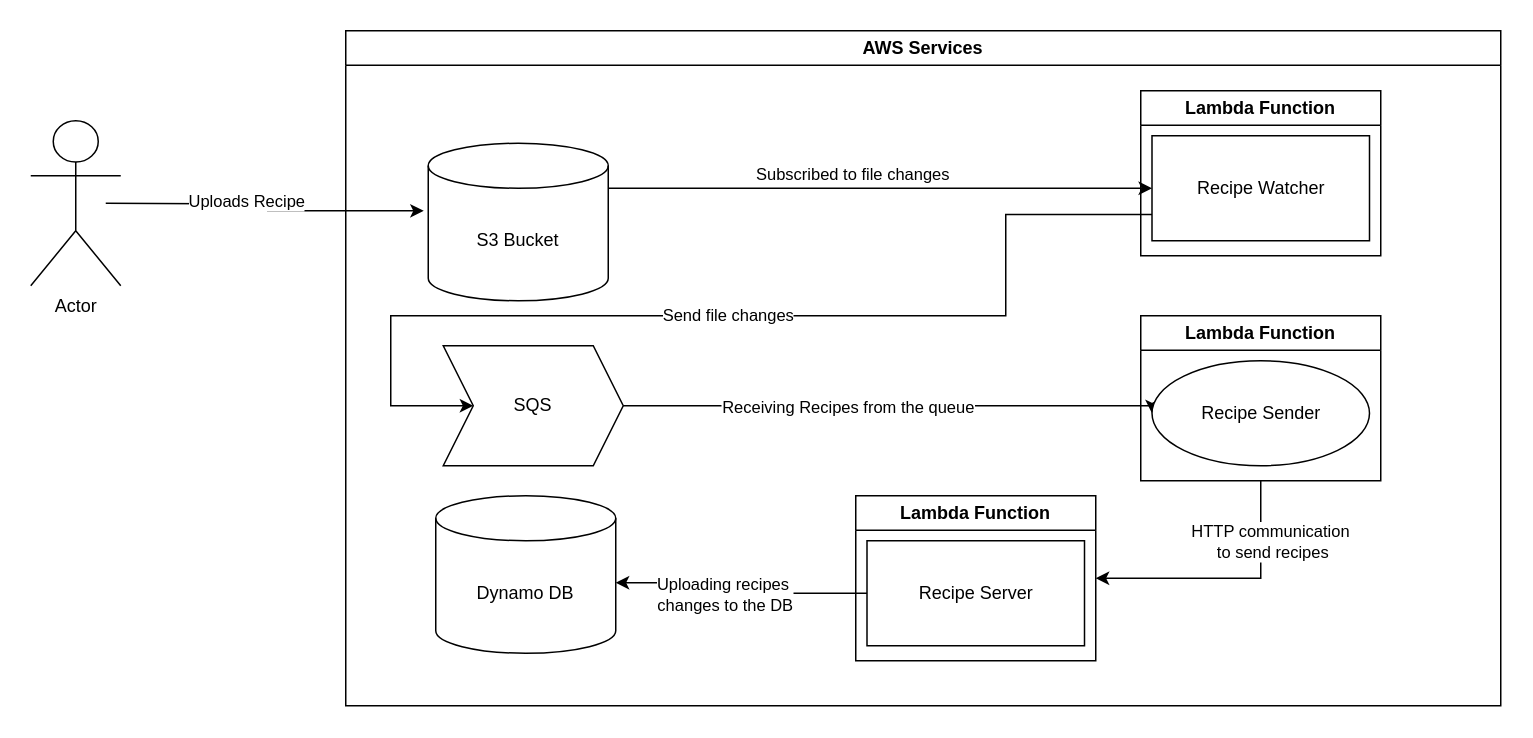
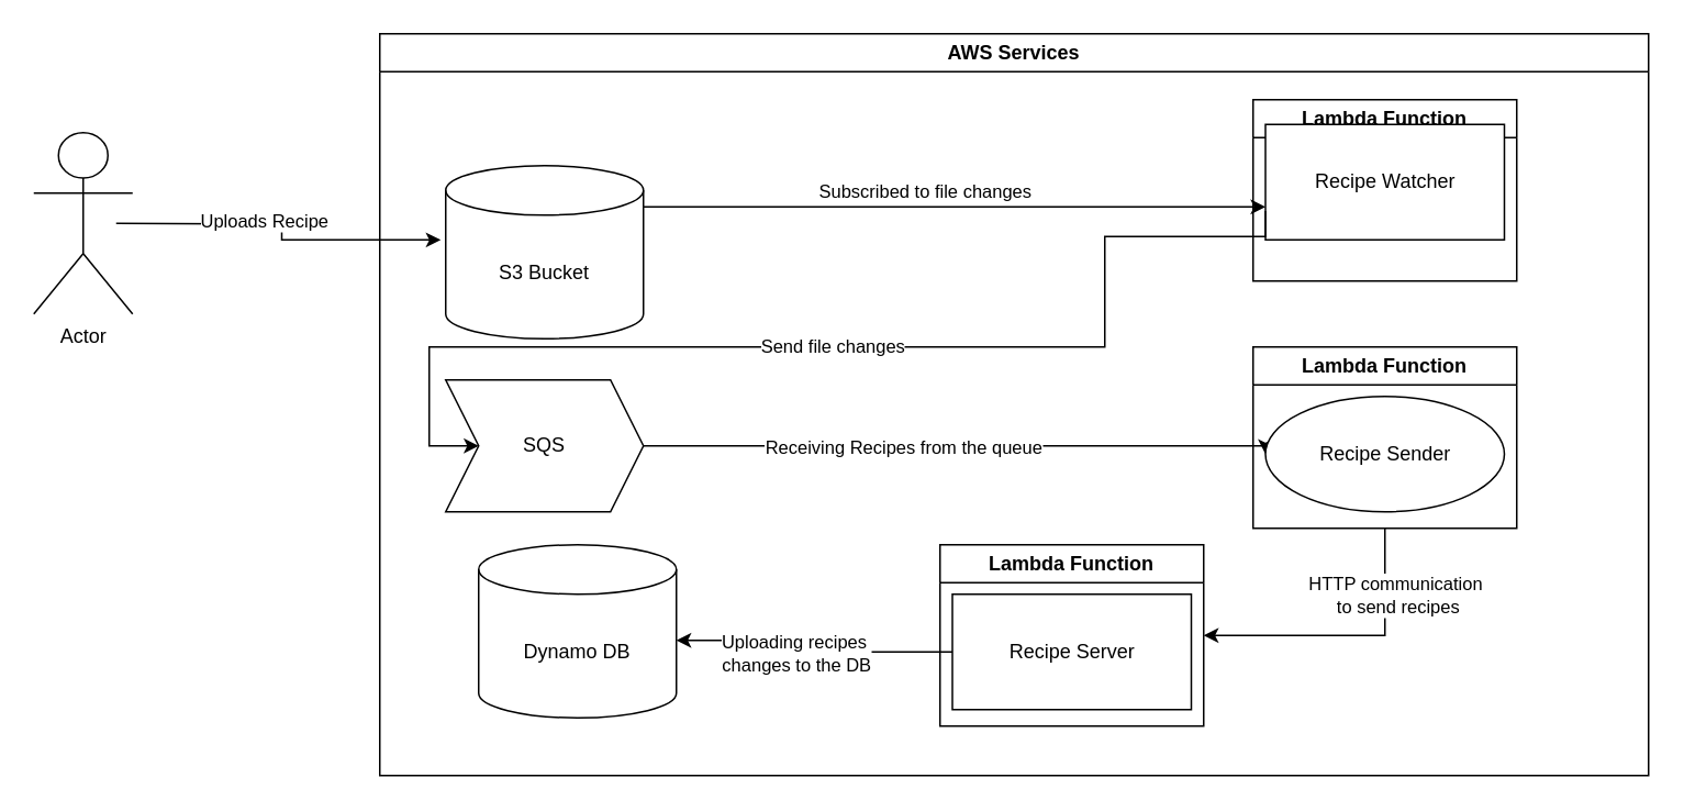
  <mxCell id="0" />
  <mxCell id="1" parent="0" />
  <mxCell id="2" value="AWS Services " style="swimlane;whiteSpace=wrap;html=1;" parent="1" vertex="1"><mxGeometry x="230" y="20" width="770" height="450" as="geometry" /></mxCell>
  <mxCell id="3" style="edgeStyle=orthogonalEdgeStyle;rounded=0;orthogonalLoop=1;jettySize=auto;html=1;exitX=1;exitY=0.5;exitDx=0;exitDy=0;exitPerimeter=0;" parent="2" source="4" edge="1"><mxGeometry relative="1" as="geometry"><mxPoint x="160" y="368" as="targetPoint" /></mxGeometry></mxCell>
  <mxCell id="4" value="Dynamo DB" style="shape=cylinder3;whiteSpace=wrap;html=1;boundedLbl=1;backgroundOutline=1;size=15;" parent="2" vertex="1"><mxGeometry x="60" y="310" width="120" height="105" as="geometry" /></mxCell>
- <mxCell id="5" value="SQS" style="shape=step;perimeter=stepPerimeter;whiteSpace=wrap;html=1;fixedSize=1;" parent="2" vertex="1"><mxGeometry x="65" y="210" width="120" height="80" as="geometry" /></mxCell>
- <mxCell id="6" value="S3 Bucket " style="shape=cylinder3;whiteSpace=wrap;html=1;boundedLbl=1;backgroundOutline=1;size=15;" parent="2" vertex="1"><mxGeometry x="55" y="75" width="120" height="105" as="geometry" /></mxCell>
+ <mxCell id="5" value="SQS" style="shape=step;perimeter=stepPerimeter;whiteSpace=wrap;html=1;fixedSize=1;" parent="2" vertex="1"><mxGeometry x="40" y="210" width="120" height="80" as="geometry" /></mxCell>
+ <mxCell id="6" value="S3 Bucket " style="shape=cylinder3;whiteSpace=wrap;html=1;boundedLbl=1;backgroundOutline=1;size=15;" parent="2" vertex="1"><mxGeometry x="40" y="80" width="120" height="105" as="geometry" /></mxCell>
  <mxCell id="7" value="Lambda Function" style="swimlane;whiteSpace=wrap;html=1;" parent="2" vertex="1"><mxGeometry x="530" y="40" width="160" height="110" as="geometry" /></mxCell>
- <mxCell id="8" value="Recipe Watcher " style="rounded=0;whiteSpace=wrap;html=1;" parent="7" vertex="1"><mxGeometry x="7.5" y="30" width="145" height="70" as="geometry" /></mxCell>
+ <mxCell id="8" value="Recipe Watcher " style="rounded=0;whiteSpace=wrap;html=1;" parent="7" vertex="1"><mxGeometry x="7.5" y="15" width="145" height="70" as="geometry" /></mxCell>
  <mxCell id="9" style="edgeStyle=orthogonalEdgeStyle;rounded=0;orthogonalLoop=1;jettySize=auto;html=1;" parent="2" source="6" target="8" edge="1"><mxGeometry relative="1" as="geometry"><Array as="points"><mxPoint x="290" y="105" /><mxPoint x="290" y="105" /></Array></mxGeometry></mxCell>
  <mxCell id="10" value="Subscribed to file changes" style="edgeLabel;html=1;align=center;verticalAlign=middle;resizable=0;points=[];" parent="9" vertex="1" connectable="0"><mxGeometry x="0.173" y="-2" relative="1" as="geometry"><mxPoint x="-51" y="-12" as="offset" /></mxGeometry></mxCell>
  <mxCell id="11" value="Lambda Function" style="swimlane;whiteSpace=wrap;html=1;" parent="2" vertex="1"><mxGeometry x="340" y="310" width="160" height="110" as="geometry" /></mxCell>
  <mxCell id="12" value="Recipe Server" style="rounded=0;whiteSpace=wrap;html=1;" parent="11" vertex="1"><mxGeometry x="7.5" y="30" width="145" height="70" as="geometry" /></mxCell>
  <mxCell id="13" style="edgeStyle=orthogonalEdgeStyle;rounded=0;orthogonalLoop=1;jettySize=auto;html=1;exitX=0;exitY=0.5;exitDx=0;exitDy=0;" parent="2" source="12" target="4" edge="1"><mxGeometry relative="1" as="geometry"><Array as="points"><mxPoint x="250" y="375" /><mxPoint x="250" y="368" /></Array></mxGeometry></mxCell>
  <mxCell id="14" value="&lt;div&gt;Uploading recipes&amp;nbsp;&lt;/div&gt;&lt;div&gt;changes to the DB&lt;/div&gt;" style="edgeLabel;html=1;align=center;verticalAlign=middle;resizable=0;points=[];" parent="13" vertex="1" connectable="0"><mxGeometry x="0.093" relative="1" as="geometry"><mxPoint as="offset" /></mxGeometry></mxCell>
  <mxCell id="15" style="edgeStyle=orthogonalEdgeStyle;rounded=0;orthogonalLoop=1;jettySize=auto;html=1;exitX=0;exitY=0.75;exitDx=0;exitDy=0;entryX=0;entryY=0.5;entryDx=0;entryDy=0;" edge="1" parent="2" source="8" target="5"><mxGeometry relative="1" as="geometry"><Array as="points"><mxPoint x="440" y="123" /><mxPoint x="440" y="190" /><mxPoint x="30" y="190" /><mxPoint x="30" y="250" /></Array></mxGeometry></mxCell>
  <mxCell id="16" value="Send file changes" style="edgeLabel;html=1;align=center;verticalAlign=middle;resizable=0;points=[];" vertex="1" connectable="0" parent="15"><mxGeometry x="0.017" y="-1" relative="1" as="geometry"><mxPoint as="offset" /></mxGeometry></mxCell>
  <mxCell id="17" style="edgeStyle=orthogonalEdgeStyle;rounded=0;orthogonalLoop=1;jettySize=auto;html=1;exitX=1;exitY=0.5;exitDx=0;exitDy=0;entryX=0;entryY=0.5;entryDx=0;entryDy=0;" parent="1" source="5" target="23" edge="1"><mxGeometry relative="1" as="geometry"><Array as="points"><mxPoint x="768" y="270" /></Array></mxGeometry></mxCell>
  <mxCell id="18" value="Receiving Recipes from the queue" style="edgeLabel;html=1;align=center;verticalAlign=middle;resizable=0;points=[];" parent="17" vertex="1" connectable="0"><mxGeometry x="-0.355" relative="1" as="geometry"><mxPoint x="34" as="offset" /></mxGeometry></mxCell>
  <mxCell id="19" value="Actor" style="shape=umlActor;verticalLabelPosition=bottom;verticalAlign=top;html=1;outlineConnect=0;" parent="1" vertex="1"><mxGeometry x="20" y="80" width="60" height="110" as="geometry" /></mxCell>
  <mxCell id="20" style="edgeStyle=orthogonalEdgeStyle;rounded=0;orthogonalLoop=1;jettySize=auto;html=1;entryX=-0.025;entryY=0.429;entryDx=0;entryDy=0;entryPerimeter=0;" parent="1" target="6" edge="1"><mxGeometry relative="1" as="geometry"><mxPoint x="70" y="135" as="sourcePoint" /></mxGeometry></mxCell>
  <mxCell id="21" value="Uploads Recipe" style="edgeLabel;html=1;align=center;verticalAlign=middle;resizable=0;points=[];" parent="20" vertex="1" connectable="0"><mxGeometry x="-0.137" y="2" relative="1" as="geometry"><mxPoint as="offset" /></mxGeometry></mxCell>
  <mxCell id="22" value="Lambda Function" style="swimlane;whiteSpace=wrap;html=1;" parent="1" vertex="1"><mxGeometry x="760" y="210" width="160" height="110" as="geometry" /></mxCell>
  <mxCell id="23" value="Recipe Sender " style="ellipse;whiteSpace=wrap;html=1;" parent="22" vertex="1"><mxGeometry x="7.5" y="30" width="145" height="70" as="geometry" /></mxCell>
  <mxCell id="24" style="edgeStyle=orthogonalEdgeStyle;rounded=0;orthogonalLoop=1;jettySize=auto;html=1;exitX=0.5;exitY=1;exitDx=0;exitDy=0;entryX=1;entryY=0.5;entryDx=0;entryDy=0;" parent="1" source="22" target="11" edge="1"><mxGeometry relative="1" as="geometry" /></mxCell>
  <mxCell id="25" value="&lt;div&gt;HTTP communication&amp;nbsp;&lt;/div&gt;&lt;div&gt;to send recipes&lt;/div&gt;" style="edgeLabel;html=1;align=center;verticalAlign=middle;resizable=0;points=[];" parent="24" vertex="1" connectable="0"><mxGeometry x="-0.063" relative="1" as="geometry"><mxPoint x="24" y="-25" as="offset" /></mxGeometry></mxCell>
